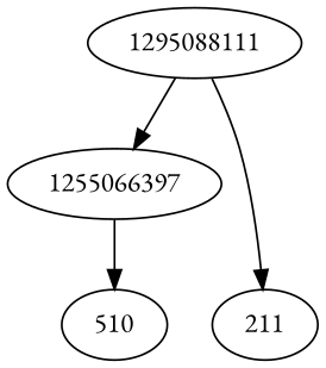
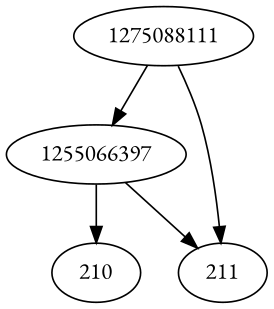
  strict digraph {
    fontname="EB Garamond"
    node [fontname="EB Garamond"]
    edge [fontname="EB Garamond"]
    n1 [label=1255066397]
-   210 [label=510]
+   210
    211
-   1295088111
+   1295088111 [label=1275088111]
    n1 -> 210
+   n1 -> 211
    1295088111 -> n1
    1295088111 -> 211
  }
